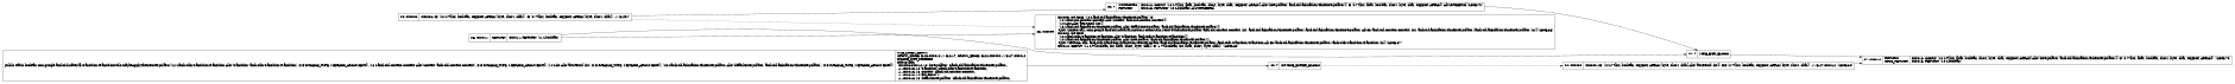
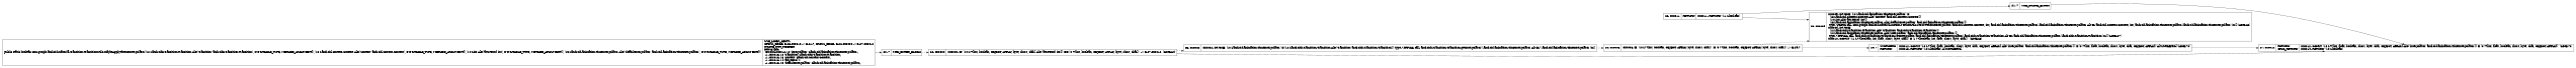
  digraph {
    rankdir=LR
    node [shape=record]
-   n1 [label="{20\:\ ?|INVOKE_ENTER_BLOCK\l}"]
+   n1 [label="{20\:\ ?|MTH_ENTER_BLOCK\l}"]
    n2 [label="{22\:\ 0x0000|0x0000: IF  (r4 I:??[int, boolean, OBJECT, ARRAY, byte, short, char] A[D('attrResId' int)]) == (0 ??[int, boolean, OBJECT, ARRAY, byte, short, char])  \-\> B:27:0x0012  (LINE:64)\l}"]
-   n4 [label="{27\:\ 0x0012|RETURN\lORIG_RETURN\l|0x0012: CONST  (r0 I:??[int, float, boolean, short, byte, char, OBJECT, ARRAY] A[D('interpolator' android.animation.TimeInterpolator)]) = (0 ??[int, float, boolean, short, byte, char, OBJECT, ARRAY])  (LINE:70)\l0x0013: RETURN  (r0 I:boolean) \l}"]
+   n3 [label="{23\:\ 0x0002|0x0002: INVOKE  (r0 I:android.animation.TimeInterpolator) = (r2 I:androidx.transition.Transition A[D('transition' androidx.transition.Transition)]) type: VIRTUAL call: androidx.transition.Transition.getInterpolator():android.animation.TimeInterpolator A[MD:():android.animation.TimeInterpolator (m)]\l}"]
+   n4 [label="{27\:\ 0x0012|RETURN\lORIG_RETURN\l|0x0012: CONST  (r0 I:??[int, float, boolean, short, byte, char, OBJECT, ARRAY] A[D('interpolator' android.animation.TimeInterpolator)]) = (0 ??[int, float, boolean, short, byte, char, OBJECT, ARRAY])  (LINE:70)\l0x0014: RETURN  (r0 I:boolean) \l}"]
    n5 [label="{24\:\ 0x0006|0x0006: IF  (r0 I:??[int, boolean, OBJECT, ARRAY, byte, short, char]) != (0 ??[int, boolean, OBJECT, ARRAY, byte, short, char])  \-\> B:29:? \l}"]
    n6 [label="{25\:\ 0x0009|0x0009: INVOKE  (r0 I:android.animation.TimeInterpolator) = \l  (r3 I:android.content.Context A[D('context' android.content.Context)])\l  (r4 I:int A[D('attrResId' int)])\l  (r5 I:android.animation.TimeInterpolator A[D('defaultInterpolator' android.animation.TimeInterpolator)])\l type: STATIC call: com.google.android.material.motion.MotionUtils.resolveThemeInterpolator(android.content.Context, int, android.animation.TimeInterpolator):android.animation.TimeInterpolator A[MD:(android.content.Context, int, android.animation.TimeInterpolator):android.animation.TimeInterpolator (m)] (LINE:66)\l0x000d: INVOKE  \l  (r2 I:androidx.transition.Transition A[D('transition' androidx.transition.Transition)])\l  (r0 I:android.animation.TimeInterpolator A[D('interpolator' android.animation.TimeInterpolator)])\l type: VIRTUAL call: androidx.transition.Transition.setInterpolator(android.animation.TimeInterpolator):androidx.transition.Transition A[MD:(android.animation.TimeInterpolator):androidx.transition.Transition (m)] (LINE:67)\l0x0010: CONST  (r1 I:??[boolean, int, float, short, byte, char]) = (1 ??[boolean, int, float, short, byte, char])  (LINE:68)\l}"]
    n7 [label="{29\:\ ?|SYNTHETIC\lRETURN\l|0x0012: CONST  (r0 I:??[int, float, boolean, short, byte, char, OBJECT, ARRAY] A[D('interpolator' android.animation.TimeInterpolator)]) = (0 ??[int, float, boolean, short, byte, char, OBJECT, ARRAY]) A[SYNTHETIC] (LINE:70)\l0x0013: RETURN  (r0 I:boolean) A[SYNTHETIC]\l}"]
-   n8 [label="{21\:\ ?|MTH_EXIT_BLOCK\l}"]
+   n8 [label="{21\:\ ?|MTH_INLINE_BLOCK\l}"]
    n9 [label="{26\:\ 0x0011|RETURN\l|0x0011: RETURN  (r1 I:boolean) \l}"]
    n10 [label="{public static boolean com.google.android.material.transition.TransitionUtils.maybeApplyThemeInterpolator((r2 I:androidx.transition.Transition A[D('transition' androidx.transition.Transition), IMMUTABLE_TYPE, METHOD_ARGUMENT]), (r3 I:android.content.Context A[D('context' android.content.Context), IMMUTABLE_TYPE, METHOD_ARGUMENT]), (r4 I:int A[D('attrResId' int), IMMUTABLE_TYPE, METHOD_ARGUMENT]), (r5 I:android.animation.TimeInterpolator A[D('defaultInterpolator' android.animation.TimeInterpolator), IMMUTABLE_TYPE, METHOD_ARGUMENT]))  | USE_LINES_HINTS\lCROSS_EDGE: B:28:0x0013 \-\> B:21:?, CROSS_EDGE: B:22:0x0000 \-\> B:27:0x0012\lINLINE_NOT_NEEDED\lDebug Info:\l  0x000d\-0x0012: r0 'interpolator' Landroid\/animation\/TimeInterpolator;\l  \-1 \-0x0013: r2 'transition' Landroidx\/transition\/Transition;\l  \-1 \-0x0013: r3 'context' Landroid\/content\/Context;\l  \-1 \-0x0013: r4 'attrResId' I\l  \-1 \-0x0013: r5 'defaultInterpolator' Landroid\/animation\/TimeInterpolator;\l}"]
    n1 -> n2 [style=dashed]
+   n2 -> n3 [style=dashed]
    n2 -> n4
+   n3 -> n5
    n5 -> n6 [style=dashed]
    n5 -> n7
-   n7 -> n8
+   n7 -> n4
    n8 -> n4
    n9 -> n6
    n9 -> n8
    n10 -> n1
  }
